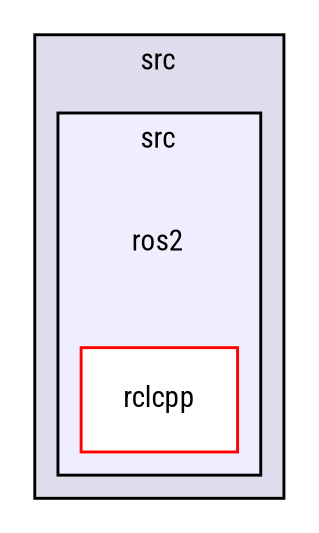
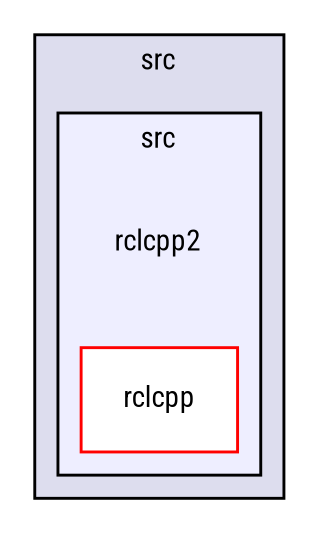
  digraph {
    compound=true
    rankdir=LR
    fontname="Roboto Condensed"
    node [fontname="Roboto Condensed" fontsize=10]
-   n1 [label=ros2 shape=plaintext]
+   n1 [label=rclcpp2 shape=plaintext]
    n2 [color=red fillcolor=white label=rclcpp shape=box style=filled]
    subgraph cluster_1 {
      bgcolor="#ddddee"
      fontsize=10
      label=src
      pencolor=black
      subgraph cluster_2 {
        bgcolor="#eeeeff"
        fontsize=10
        pencolor=black
        n1
        n2
      }
    }
  }
